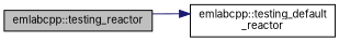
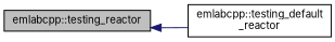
  digraph {
    rankdir=LR
    fontname=Inter
    node [color=black fontname=Inter fontsize=10 shape=record style=filled]
    n1 [fillcolor=grey75 fontcolor=black height=0.2 label="emlabcpp::testing_reactor" width=0.4]
    n2 [fillcolor=white height=0.2 label="emlabcpp::testing_default\l_reactor" width=0.4]
-   n2 -> n1 [color=midnightblue dir=back fontname=Inter fontsize=10 labelfontname=Helvetica labelfontsize=10 style=solid]
+   n1 -> n2 [color=midnightblue dir=back fontname=Inter fontsize=10 labelfontname=Helvetica labelfontsize=10 style=solid]
  }
